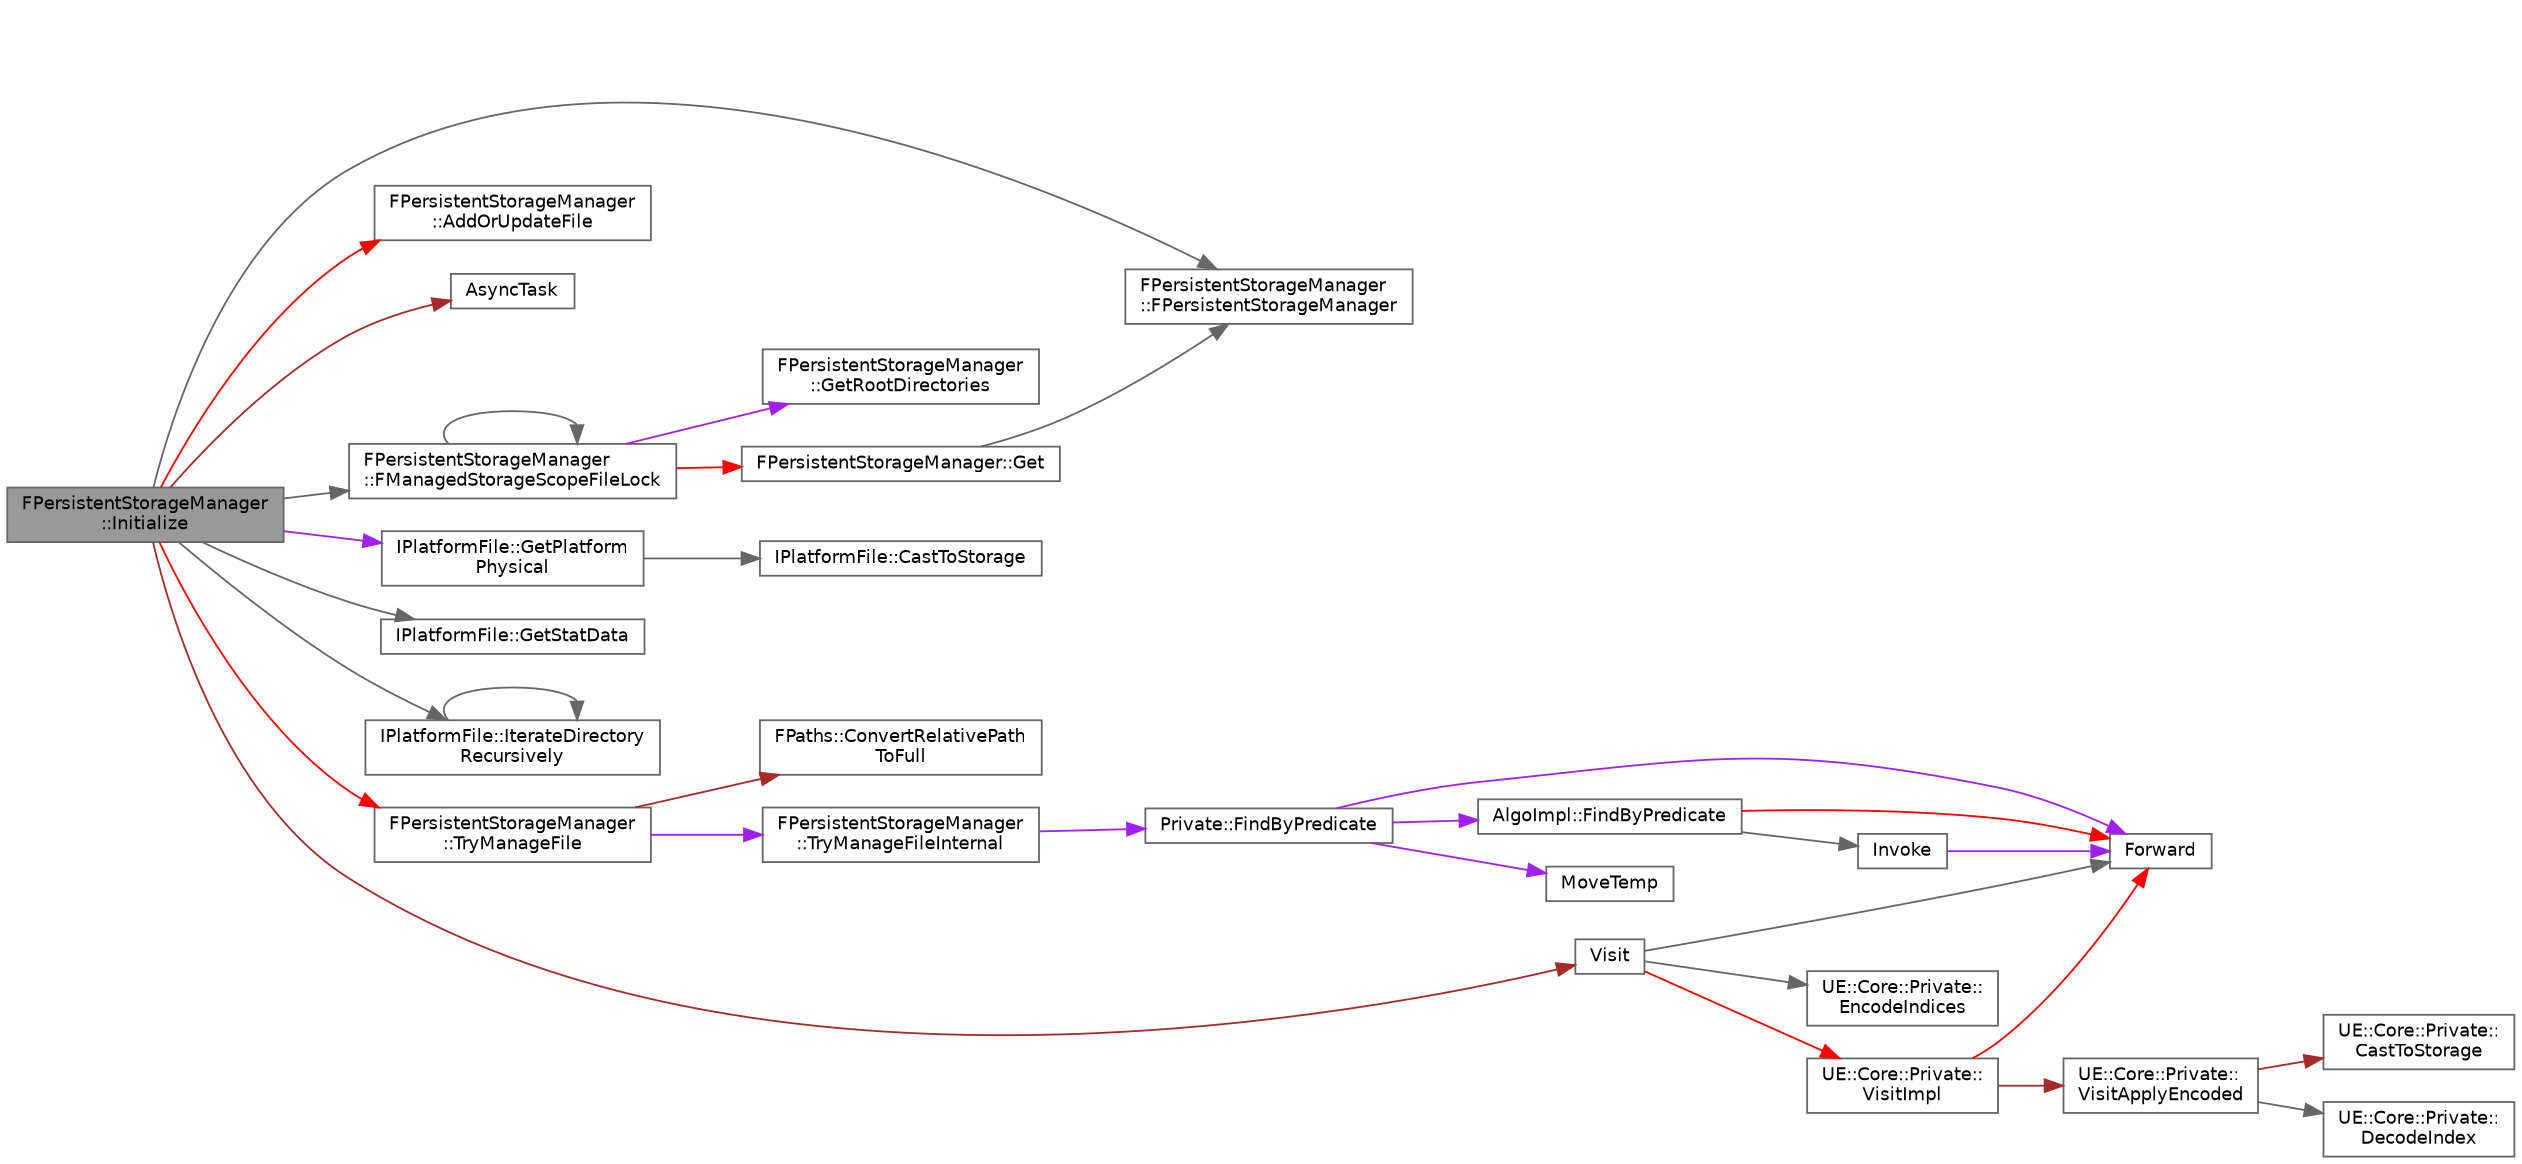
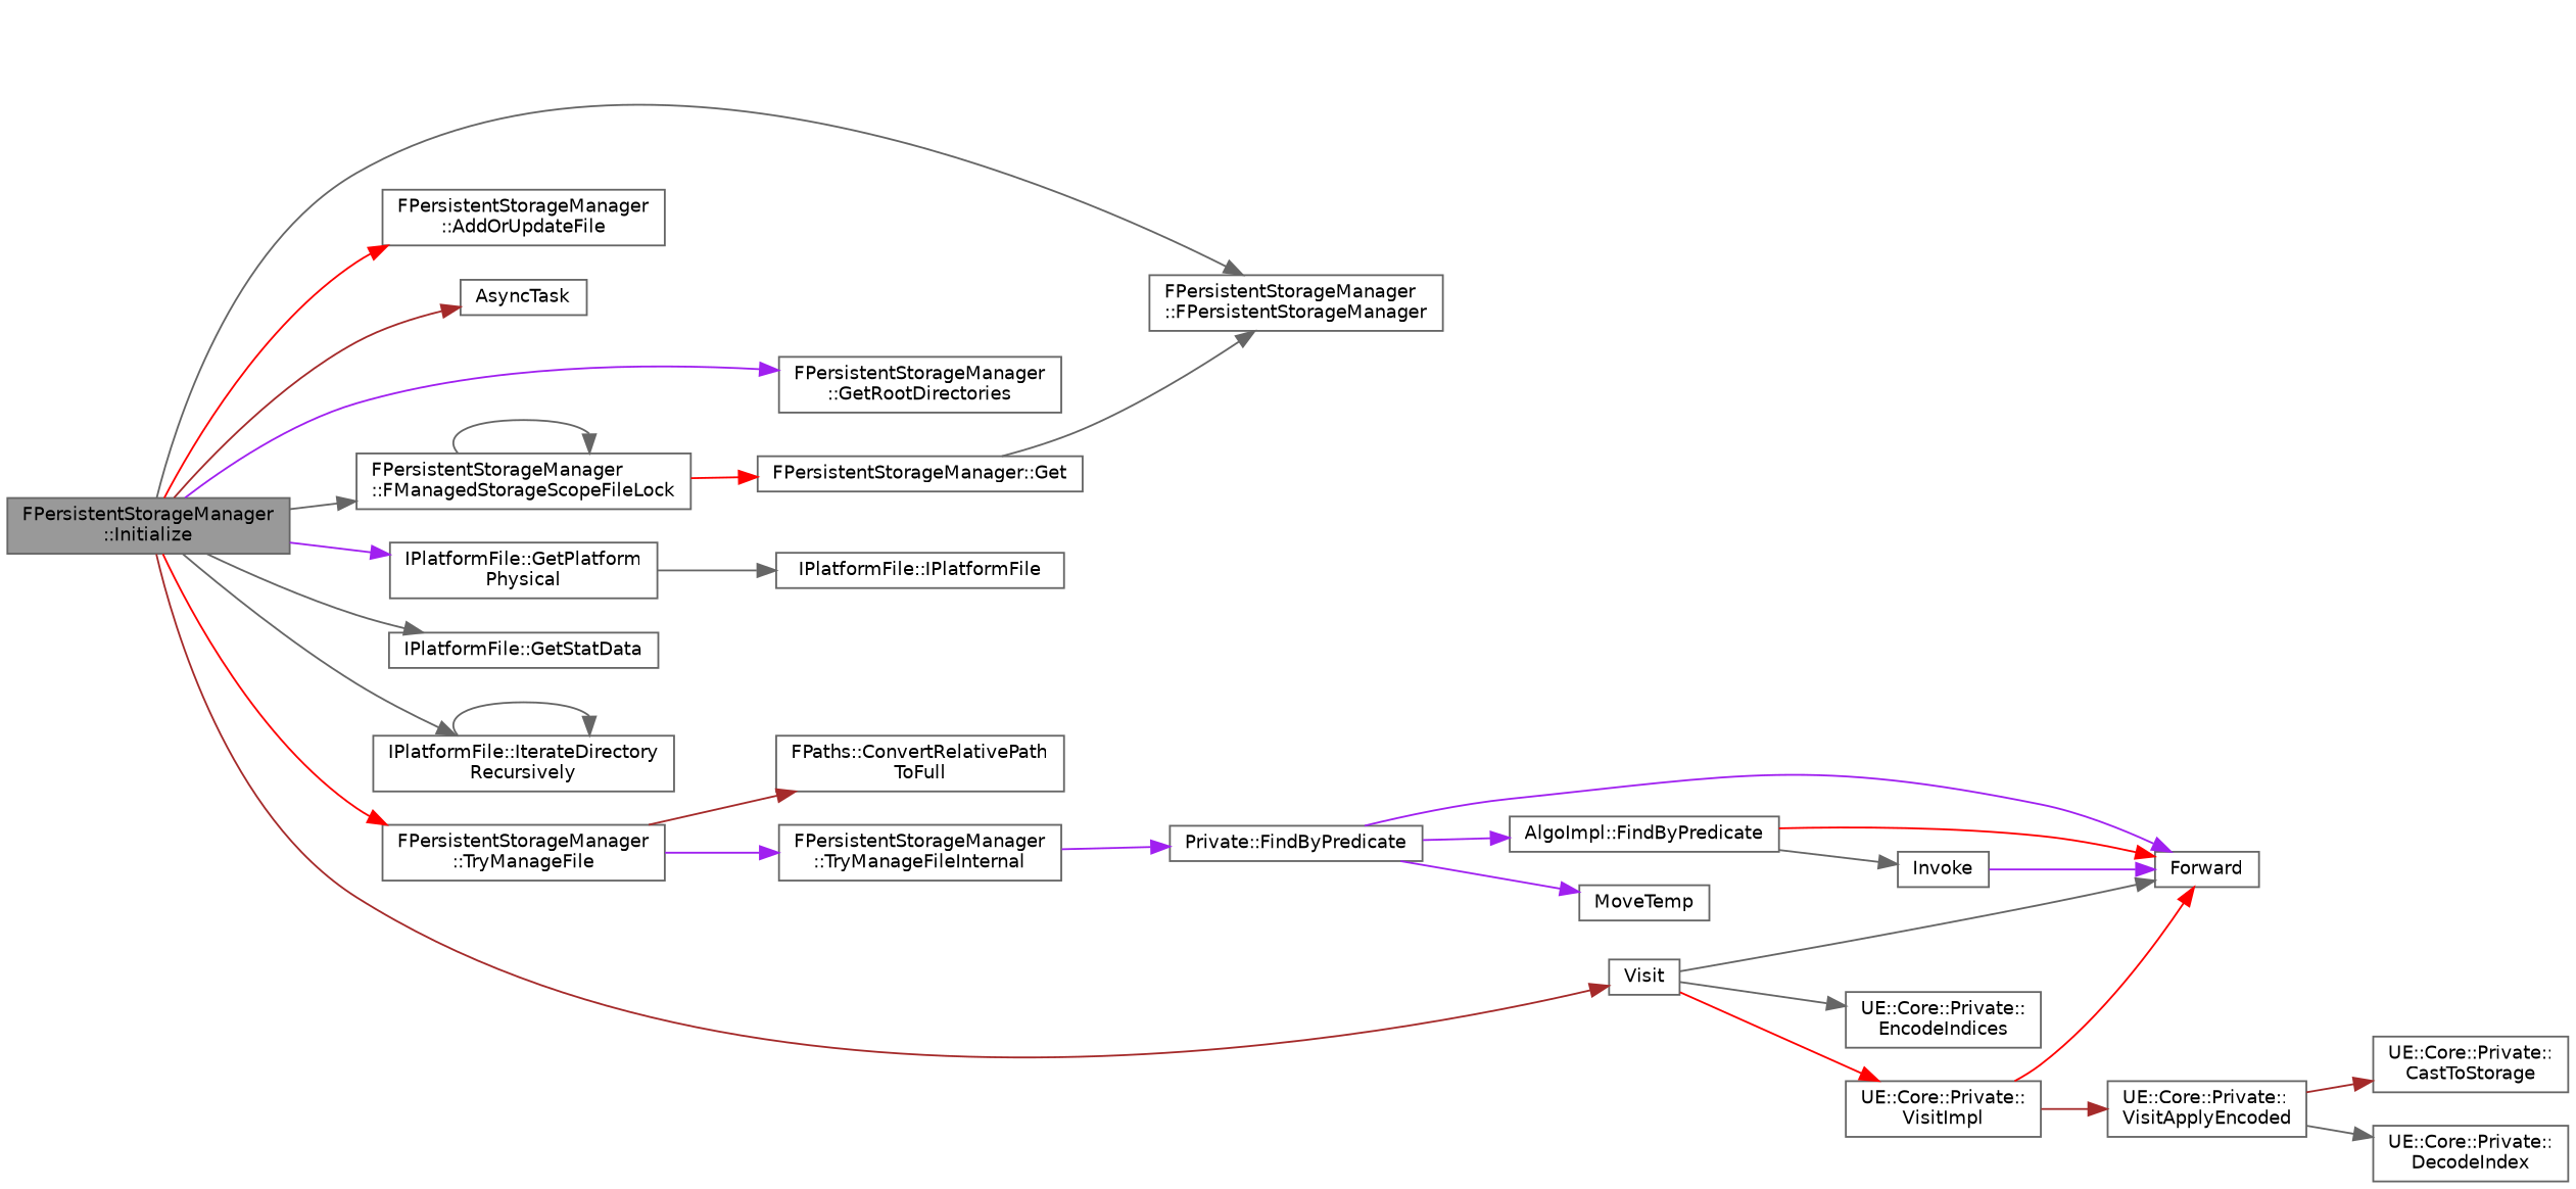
  digraph {
    rankdir=LR
    node [color=grey40 fillcolor=white fontname=Helvetica fontsize=10 shape=box style=filled]
    edge [color=gray40 fontname=Helvetica fontsize=10 labelfontname=Helvetica labelfontsize=10 style=solid]
    n1 [color=gray40 fillcolor=grey60 fontcolor=black height=0.2 label="FPersistentStorageManager\l::Initialize" width=0.4]
    n2 [height=0.2 label="FPersistentStorageManager\l::FPersistentStorageManager" width=0.4]
    n3 [height=0.2 label="FPersistentStorageManager\l::AddOrUpdateFile" width=0.4]
    n4 [height=0.2 label=AsyncTask width=0.4]
    n5 [height=0.2 label="FPersistentStorageManager\l::FManagedStorageScopeFileLock" width=0.4]
    n6 [height=0.2 label="IPlatformFile::GetPlatform\lPhysical" width=0.4]
    n7 [height=0.2 label="FPersistentStorageManager\l::GetRootDirectories" width=0.4]
    n8 [height=0.2 label="IPlatformFile::GetStatData" width=0.4]
    n9 [height=0.2 label="IPlatformFile::IterateDirectory\lRecursively" width=0.4]
    n10 [height=0.2 label="FPersistentStorageManager\l::TryManageFile" width=0.4]
    n11 [height=0.2 label=Visit width=0.4]
    n12 [height=0.2 label="FPersistentStorageManager::Get" width=0.4]
-   n13 [height=0.2 label="IPlatformFile::CastToStorage" width=0.4]
+   n13 [height=0.2 label="IPlatformFile::IPlatformFile" width=0.4]
    n14 [height=0.2 label="FPaths::ConvertRelativePath\lToFull" width=0.4]
    n15 [height=0.2 label="FPersistentStorageManager\l::TryManageFileInternal" width=0.4]
    n16 [height=0.2 label=Forward width=0.4]
    n17 [height=0.2 label="UE::Core::Private::\lEncodeIndices" width=0.4]
    n18 [height=0.2 label="UE::Core::Private::\lVisitImpl" width=0.4]
    n19 [height=0.2 label="Private::FindByPredicate" width=0.4]
    n20 [height=0.2 label="AlgoImpl::FindByPredicate" width=0.4]
    n21 [height=0.2 label=MoveTemp width=0.4]
    n22 [height=0.2 label=Invoke width=0.4]
    n23 [height=0.2 label="UE::Core::Private::\lVisitApplyEncoded" width=0.4]
    n24 [height=0.2 label="UE::Core::Private::\lCastToStorage" width=0.4]
    n25 [height=0.2 label="UE::Core::Private::\lDecodeIndex" width=0.4]
    n1 -> n2
    n1 -> n3 [color=red]
    n1 -> n4 [color=brown]
    n1 -> n5
    n1 -> n6 [color=purple]
-   n5 -> n7 [color=purple]
+   n1 -> n7 [color=purple]
    n1 -> n8
    n1 -> n9
    n1 -> n10 [color=red]
    n1 -> n11 [color=brown]
    n5 -> n5
    n5 -> n12 [color=red]
    n6 -> n13
    n9 -> n9
    n10 -> n14 [color=brown]
    n10 -> n15 [color=purple]
    n11 -> n16
    n11 -> n17
    n11 -> n18 [color=red]
    n12 -> n2
    n15 -> n19 [color=purple]
    n18 -> n16 [color=red]
    n18 -> n23 [color=brown]
    n19 -> n16 [color=purple]
    n19 -> n20 [color=purple]
    n19 -> n21 [color=purple]
    n20 -> n16 [color=red]
    n20 -> n22
    n22 -> n16 [color=purple]
    n23 -> n24 [color=brown]
    n23 -> n25
  }
